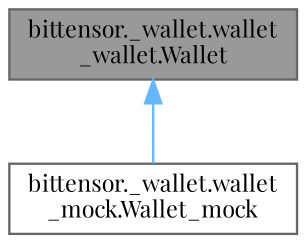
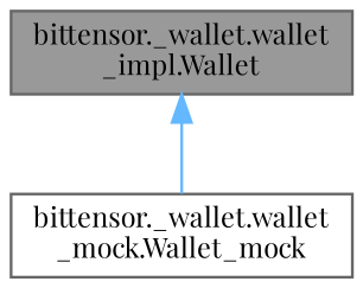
  digraph {
    fontname="Playfair Display"
    node [color=gray40 fontname="Playfair Display" fontsize=10 shape=box style=filled]
-   n1 [fillcolor=grey60 fontcolor=black height=0.2 label="bittensor._wallet.wallet\l_wallet.Wallet" width=0.4]
+   n1 [fillcolor=grey60 fontcolor=black height=0.2 label="bittensor._wallet.wallet\l_impl.Wallet" width=0.4]
    n2 [fillcolor=white height=0.2 label="bittensor._wallet.wallet\l_mock.Wallet_mock" width=0.4]
    n1 -> n2 [color=steelblue1 dir=back fontname="Playfair Display" fontsize=10 labelfontname=Helvetica labelfontsize=10 style=solid]
  }
